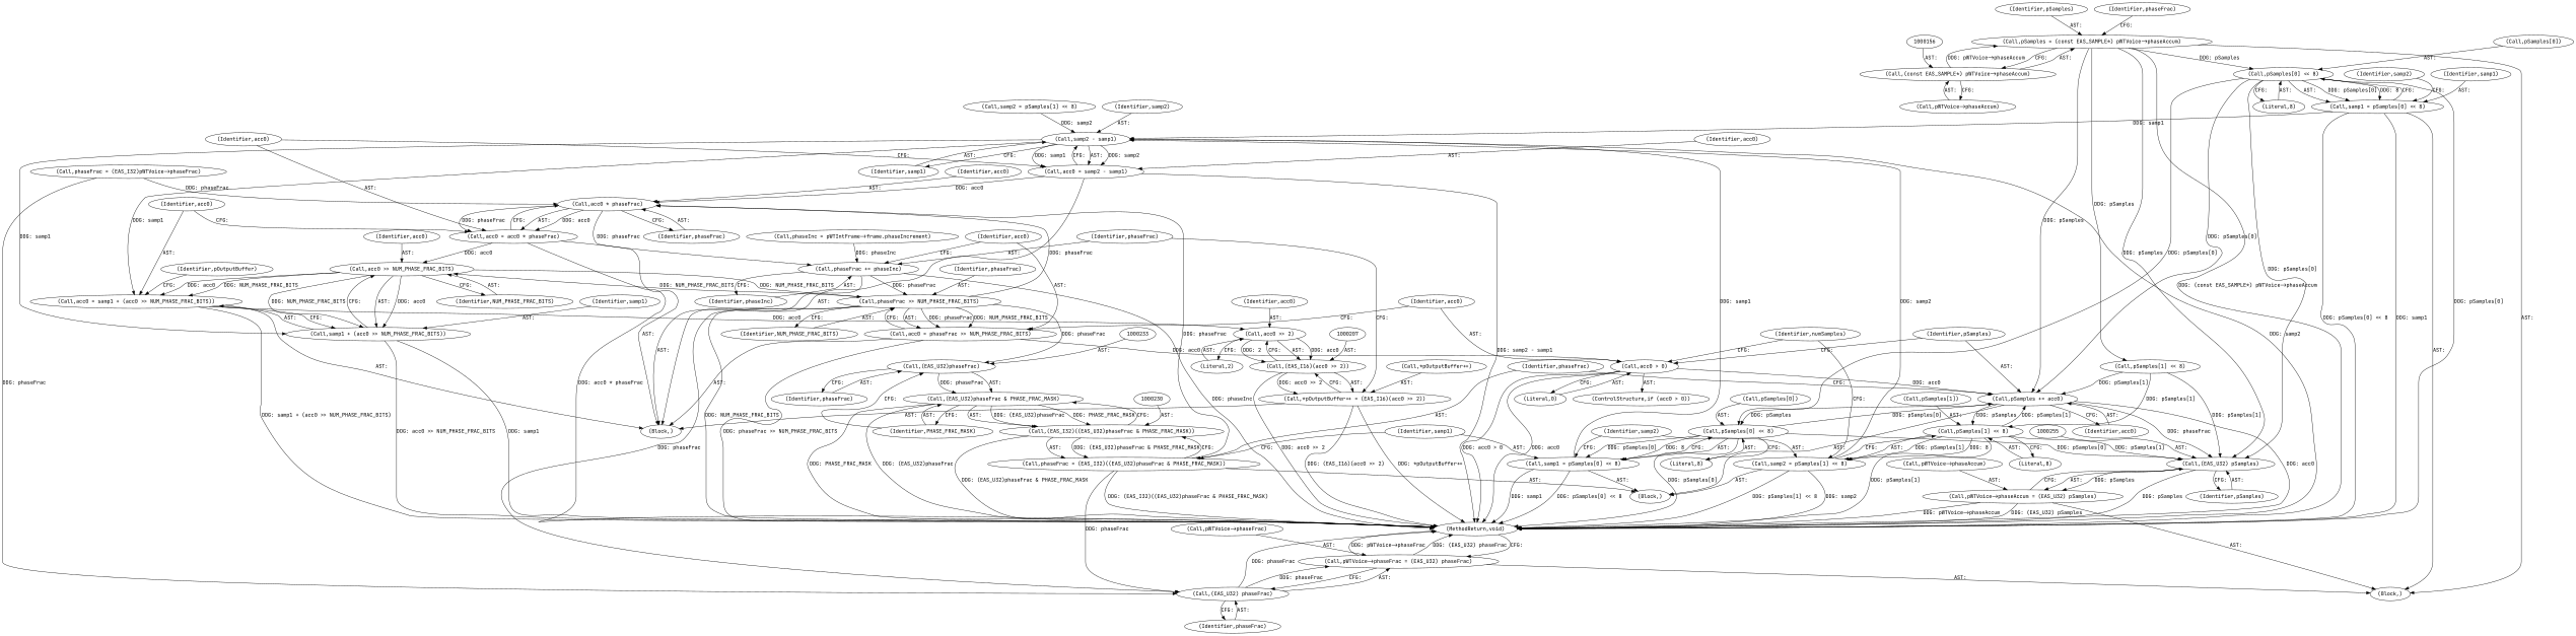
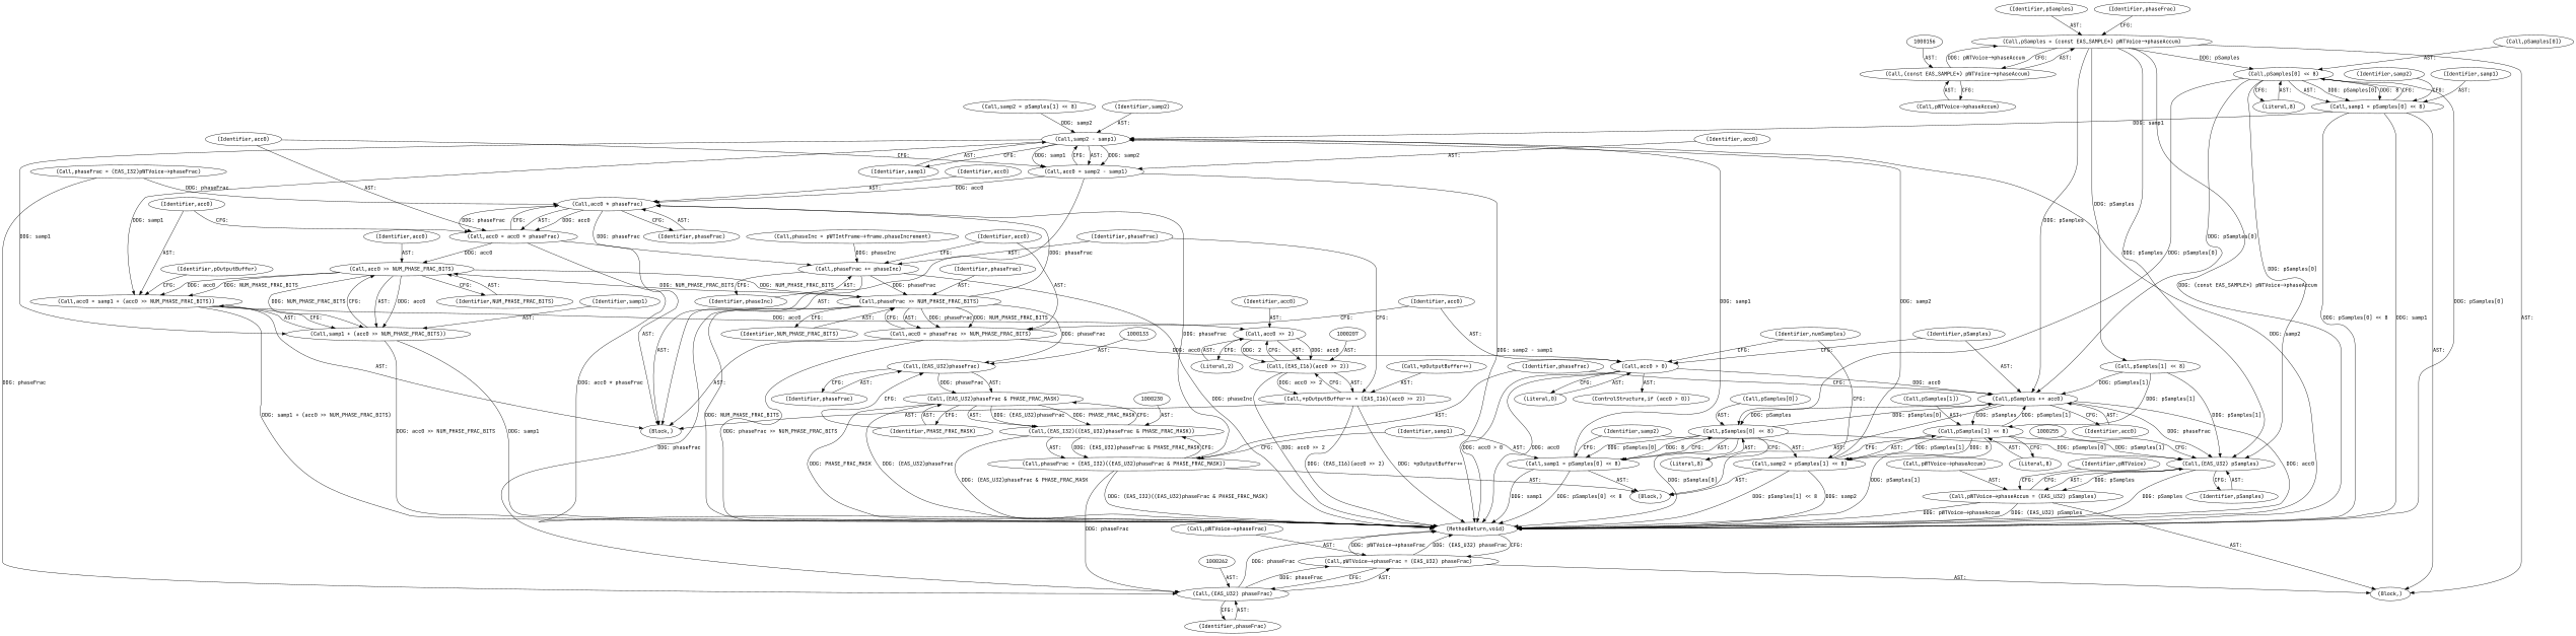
  digraph {
    fontname="JetBrains Mono"
    node [fontname="JetBrains Mono"]
    edge [fontname="JetBrains Mono"]
    n1 [label="(Call,pSamples[0] << 8)"]
    n2 [label="(Call,samp1 = pSamples[0] << 8)"]
    n3 [label="(Call,pSamples += acc0)"]
    n4 [label="(Call,pSamples[0] << 8)"]
    n5 [label="(Call,(EAS_U32) pSamples)"]
    n6 [label="(MethodReturn,void)"]
    n7 [label="(Literal,8)"]
    n8 [label="(Block,)"]
    n9 [label="(Call,samp2 - samp1)"]
    n10 [label="(Call,pSamples[1] << 8)"]
    n11 [label="(Identifier,acc0)"]
    n12 [label="(Block,)"]
    n13 [label="(Call,samp1 = pSamples[0] << 8)"]
    n14 [label="(Literal,8)"]
    n15 [label="(Call,pWTVoice->phaseAccum = (EAS_U32) pSamples)"]
    n16 [label="(Identifier,pSamples)"]
    n17 [label="(Call,pWTVoice->phaseFrac = (EAS_U32) phaseFrac)"]
    n18 [label="(Call,pSamples = (const EAS_SAMPLE*) pWTVoice->phaseAccum)"]
    n19 [label="(Call,(const EAS_SAMPLE*) pWTVoice->phaseAccum)"]
    n20 [label="(Call,pSamples[1] << 8)"]
    n21 [label="(Call,pWTVoice->phaseAccum)"]
    n22 [label="(Call,acc0 = samp2 - samp1)"]
    n23 [label="(Call,acc0 = samp1 + (acc0 >> NUM_PHASE_FRAC_BITS))"]
    n24 [label="(Call,samp1 + (acc0 >> NUM_PHASE_FRAC_BITS))"]
    n25 [label="(Identifier,samp1)"]
    n26 [label="(Call,acc0 * phaseFrac)"]
    n27 [label="(Block,)"]
    n28 [label="(Call,acc0 >> 2)"]
    n29 [label="(Call,acc0 >> NUM_PHASE_FRAC_BITS)"]
    n30 [label="(Call,acc0 = acc0 * phaseFrac)"]
    n31 [label="(Call,phaseFrac += phaseInc)"]
    n32 [label="(Identifier,phaseFrac)"]
    n33 [label="(Call,phaseFrac >> NUM_PHASE_FRAC_BITS)"]
    n34 [label="(Identifier,phaseInc)"]
    n35 [label="(Identifier,NUM_PHASE_FRAC_BITS)"]
    n36 [label="(Call,acc0 = phaseFrac >> NUM_PHASE_FRAC_BITS)"]
    n37 [label="(Call,(EAS_U32)phaseFrac)"]
    n38 [label="(Call,(EAS_U32) phaseFrac)"]
    n39 [label="(Identifier,NUM_PHASE_FRAC_BITS)"]
    n40 [label="(Call,(EAS_I16)(acc0 >> 2))"]
    n41 [label="(Literal,2)"]
    n42 [label="(Call,*pOutputBuffer++ = (EAS_I16)(acc0 >> 2))"]
    n43 [label="(Call,acc0 > 0)"]
    n44 [label="(Call,(EAS_U32)phaseFrac & PHASE_FRAC_MASK)"]
    n45 [label="(Identifier,phaseFrac)"]
    n46 [label="(Identifier,phaseFrac)"]
    n47 [label="(ControlStructure,if (acc0 > 0))"]
    n48 [label="(Literal,0)"]
    n49 [label="(Call,samp2 = pSamples[1] << 8)"]
    n50 [label="(Literal,8)"]
    n51 [label="(Call,(EAS_I32)((EAS_U32)phaseFrac & PHASE_FRAC_MASK))"]
    n52 [label="(Identifier,PHASE_FRAC_MASK)"]
    n53 [label="(Call,phaseFrac = (EAS_I32)((EAS_U32)phaseFrac & PHASE_FRAC_MASK))"]
    n54 [label="(Identifier,pSamples)"]
    n55 [label="(Call,pWTVoice->phaseAccum)"]
    n56 [label="(Identifier,acc0)"]
    n57 [label="(Identifier,samp2)"]
    n58 [label="(Identifier,samp1)"]
    n59 [label="(Identifier,acc0)"]
    n60 [label="(Identifier,phaseFrac)"]
    n61 [label="(Identifier,samp2)"]
    n62 [label="(Identifier,pSamples)"]
    n63 [label="(Call,pSamples[1])"]
    n64 [label="(Identifier,acc0)"]
    n65 [label="(Call,pSamples[0])"]
    n66 [label="(Call,phaseInc = pWTIntFrame->frame.phaseIncrement)"]
    n67 [label="(Identifier,samp1)"]
    n68 [label="(Identifier,phaseFrac)"]
    n69 [label="(Call,*pOutputBuffer++)"]
    n70 [label="(Identifier,acc0)"]
    n71 [label="(Identifier,phaseFrac)"]
    n72 [label="(Identifier,acc0)"]
    n73 [label="(Identifier,acc0)"]
    n74 [label="(Identifier,acc0)"]
    n75 [label="(Identifier,samp2)"]
    n76 [label="(Call,pSamples[0])"]
    n77 [label="(Identifier,acc0)"]
    n78 [label="(Call,pWTVoice->phaseFrac)"]
    n79 [label="(Call,phaseFrac = (EAS_I32)pWTVoice->phaseFrac)"]
    n80 [label="(Identifier,numSamples)"]
+   n81 [label="(Identifier,pWTVoice)"]
    n82 [label="(Identifier,pOutputBuffer)"]
    n83 [label="(Call,samp2 = pSamples[1] << 8)"]
    n84 [label="(Identifier,samp1)"]
    n85 [label="(Identifier,phaseFrac)"]
    1000156
    1000207
    1000255
-   1000233
+   1000233 [label=1000133]
    1000230
+   1000262
    n1 -> n2 [label="AST: "]
    n1 -> n2 [label="DDG: pSamples[0]"]
    n1 -> n2 [label="DDG: 8"]
    n1 -> n3 [label="DDG: pSamples[0]"]
    n1 -> n4 [label="DDG: pSamples[0]"]
    n1 -> n5 [label="DDG: pSamples[0]"]
    n1 -> n6 [label="DDG: pSamples[0]"]
    n1 -> n7 [label="CFG: "]
    n2 -> n1 [label="CFG: "]
    n2 -> n6 [label="DDG: samp1"]
    n2 -> n6 [label="DDG: pSamples[0] << 8"]
    n2 -> n8 [label="AST: "]
    n2 -> n9 [label="DDG: samp1"]
    n3 -> n4 [label="DDG: pSamples"]
    n3 -> n5 [label="DDG: phaseFrac"]
    n3 -> n6 [label="DDG: acc0"]
    n3 -> n10 [label="DDG: pSamples"]
    n3 -> n11 [label="CFG: "]
    n3 -> n12 [label="AST: "]
    n4 -> n3 [label="DDG: pSamples[0]"]
    n4 -> n5 [label="DDG: pSamples[0]"]
    n4 -> n6 [label="DDG: pSamples[0]"]
    n4 -> n13 [label="AST: "]
    n4 -> n13 [label="DDG: pSamples[0]"]
    n4 -> n13 [label="DDG: 8"]
    n4 -> n14 [label="CFG: "]
    n5 -> n6 [label="DDG: pSamples"]
    n5 -> n15 [label="AST: "]
    n5 -> n15 [label="DDG: pSamples"]
    n5 -> n16 [label="CFG: "]
    n6 -> n17 [label="CFG: "]
    n7 -> n1 [label="AST: "]
    n9 -> n6 [label="DDG: samp2"]
    n9 -> n22 [label="AST: "]
    n9 -> n22 [label="DDG: samp2"]
    n9 -> n22 [label="DDG: samp1"]
    n9 -> n23 [label="DDG: samp1"]
    n9 -> n24 [label="DDG: samp1"]
    n9 -> n25 [label="CFG: "]
    n10 -> n3 [label="DDG: pSamples[1]"]
    n10 -> n5 [label="DDG: pSamples[1]"]
    n10 -> n6 [label="DDG: pSamples[1]"]
    n10 -> n49 [label="AST: "]
    n10 -> n49 [label="DDG: pSamples[1]"]
    n10 -> n49 [label="DDG: 8"]
    n10 -> n50 [label="CFG: "]
    n11 -> n3 [label="AST: "]
    n13 -> n4 [label="CFG: "]
    n13 -> n6 [label="DDG: samp1"]
    n13 -> n6 [label="DDG: pSamples[0] << 8"]
    n13 -> n9 [label="DDG: samp1"]
    n13 -> n12 [label="AST: "]
    n14 -> n4 [label="AST: "]
    n15 -> n5 [label="CFG: "]
    n15 -> n6 [label="DDG: pWTVoice->phaseAccum"]
    n15 -> n6 [label="DDG: (EAS_U32) pSamples"]
    n15 -> n8 [label="AST: "]
    n16 -> n5 [label="AST: "]
    n17 -> n6 [label="DDG: pWTVoice->phaseFrac"]
    n17 -> n6 [label="DDG: (EAS_U32) phaseFrac"]
    n17 -> n8 [label="AST: "]
    n17 -> n38 [label="CFG: "]
    n18 -> n1 [label="DDG: pSamples"]
    n18 -> n3 [label="DDG: pSamples"]
    n18 -> n5 [label="DDG: pSamples"]
    n18 -> n6 [label="DDG: (const EAS_SAMPLE*) pWTVoice->phaseAccum"]
    n18 -> n8 [label="AST: "]
    n18 -> n19 [label="CFG: "]
    n18 -> n20 [label="DDG: pSamples"]
    n19 -> n18 [label="AST: "]
    n19 -> n18 [label="DDG: pWTVoice->phaseAccum"]
    n19 -> n21 [label="CFG: "]
    n20 -> n3 [label="DDG: pSamples[1]"]
    n20 -> n5 [label="DDG: pSamples[1]"]
    n20 -> n10 [label="DDG: pSamples[1]"]
    n21 -> n19 [label="AST: "]
    n22 -> n6 [label="DDG: samp2 - samp1"]
    n22 -> n9 [label="CFG: "]
    n22 -> n26 [label="DDG: acc0"]
    n22 -> n27 [label="AST: "]
    n23 -> n6 [label="DDG: samp1 + (acc0 >> NUM_PHASE_FRAC_BITS)"]
    n23 -> n24 [label="CFG: "]
    n23 -> n27 [label="AST: "]
    n23 -> n28 [label="DDG: acc0"]
    n24 -> n6 [label="DDG: acc0 >> NUM_PHASE_FRAC_BITS"]
    n24 -> n6 [label="DDG: samp1"]
    n24 -> n23 [label="AST: "]
    n24 -> n29 [label="CFG: "]
    n25 -> n9 [label="AST: "]
    n26 -> n30 [label="AST: "]
    n26 -> n30 [label="DDG: acc0"]
    n26 -> n30 [label="DDG: phaseFrac"]
    n26 -> n31 [label="DDG: phaseFrac"]
    n26 -> n32 [label="CFG: "]
    n28 -> n40 [label="AST: "]
    n28 -> n40 [label="DDG: acc0"]
    n28 -> n40 [label="DDG: 2"]
    n28 -> n41 [label="CFG: "]
    n29 -> n23 [label="DDG: acc0"]
    n29 -> n23 [label="DDG: NUM_PHASE_FRAC_BITS"]
    n29 -> n24 [label="AST: "]
    n29 -> n24 [label="DDG: acc0"]
    n29 -> n24 [label="DDG: NUM_PHASE_FRAC_BITS"]
    n29 -> n33 [label="DDG: NUM_PHASE_FRAC_BITS"]
    n29 -> n35 [label="CFG: "]
    n30 -> n6 [label="DDG: acc0 * phaseFrac"]
    n30 -> n26 [label="CFG: "]
    n30 -> n27 [label="AST: "]
    n30 -> n29 [label="DDG: acc0"]
    n31 -> n6 [label="DDG: phaseInc"]
    n31 -> n27 [label="AST: "]
    n31 -> n33 [label="DDG: phaseFrac"]
    n31 -> n34 [label="CFG: "]
    n32 -> n26 [label="AST: "]
    n33 -> n6 [label="DDG: NUM_PHASE_FRAC_BITS"]
    n33 -> n26 [label="DDG: phaseFrac"]
    n33 -> n29 [label="DDG: NUM_PHASE_FRAC_BITS"]
    n33 -> n36 [label="AST: "]
    n33 -> n36 [label="DDG: phaseFrac"]
    n33 -> n36 [label="DDG: NUM_PHASE_FRAC_BITS"]
    n33 -> n37 [label="DDG: phaseFrac"]
    n33 -> n38 [label="DDG: phaseFrac"]
    n33 -> n39 [label="CFG: "]
    n34 -> n31 [label="AST: "]
    n35 -> n29 [label="AST: "]
    n36 -> n6 [label="DDG: phaseFrac >> NUM_PHASE_FRAC_BITS"]
    n36 -> n27 [label="AST: "]
    n36 -> n33 [label="CFG: "]
    n36 -> n43 [label="DDG: acc0"]
    n37 -> n44 [label="AST: "]
    n37 -> n44 [label="DDG: phaseFrac"]
    n37 -> n45 [label="CFG: "]
    n38 -> n6 [label="DDG: phaseFrac"]
    n38 -> n17 [label="AST: "]
    n38 -> n17 [label="DDG: phaseFrac"]
    n38 -> n46 [label="CFG: "]
    n39 -> n33 [label="AST: "]
    n40 -> n6 [label="DDG: acc0 >> 2"]
    n40 -> n28 [label="CFG: "]
    n40 -> n42 [label="AST: "]
    n40 -> n42 [label="DDG: acc0 >> 2"]
    n41 -> n28 [label="AST: "]
    n42 -> n6 [label="DDG: (EAS_I16)(acc0 >> 2)"]
    n42 -> n6 [label="DDG: *pOutputBuffer++"]
    n42 -> n27 [label="AST: "]
    n42 -> n40 [label="CFG: "]
    n43 -> n3 [label="DDG: acc0"]
    n43 -> n6 [label="DDG: acc0"]
    n43 -> n6 [label="DDG: acc0 > 0"]
    n43 -> n47 [label="AST: "]
    n43 -> n48 [label="CFG: "]
    n44 -> n6 [label="DDG: PHASE_FRAC_MASK"]
    n44 -> n6 [label="DDG: (EAS_U32)phaseFrac"]
    n44 -> n51 [label="AST: "]
    n44 -> n51 [label="DDG: (EAS_U32)phaseFrac"]
    n44 -> n51 [label="DDG: PHASE_FRAC_MASK"]
    n44 -> n52 [label="CFG: "]
    n45 -> n37 [label="AST: "]
    n46 -> n38 [label="AST: "]
    n48 -> n43 [label="AST: "]
    n49 -> n6 [label="DDG: samp2"]
    n49 -> n6 [label="DDG: pSamples[1] << 8"]
    n49 -> n9 [label="DDG: samp2"]
    n49 -> n10 [label="CFG: "]
    n49 -> n12 [label="AST: "]
    n50 -> n10 [label="AST: "]
    n51 -> n6 [label="DDG: (EAS_U32)phaseFrac & PHASE_FRAC_MASK"]
    n51 -> n44 [label="CFG: "]
    n51 -> n53 [label="AST: "]
    n51 -> n53 [label="DDG: (EAS_U32)phaseFrac & PHASE_FRAC_MASK"]
    n52 -> n37 [label="CFG: "]
    n52 -> n44 [label="AST: "]
    n53 -> n6 [label="DDG: (EAS_I32)((EAS_U32)phaseFrac & PHASE_FRAC_MASK)"]
    n53 -> n12 [label="AST: "]
    n53 -> n26 [label="DDG: phaseFrac"]
    n53 -> n38 [label="DDG: phaseFrac"]
    n53 -> n51 [label="CFG: "]
    n54 -> n3 [label="AST: "]
    n54 -> n43 [label="CFG: "]
    n55 -> n15 [label="AST: "]
    n56 -> n23 [label="AST: "]
    n56 -> n30 [label="CFG: "]
    n57 -> n2 [label="CFG: "]
    n58 -> n24 [label="AST: "]
    n59 -> n31 [label="CFG: "]
    n59 -> n36 [label="AST: "]
    n60 -> n31 [label="AST: "]
    n60 -> n42 [label="CFG: "]
    n61 -> n9 [label="AST: "]
    n62 -> n18 [label="AST: "]
    n63 -> n10 [label="AST: "]
    n64 -> n26 [label="AST: "]
    n65 -> n4 [label="AST: "]
    n66 -> n31 [label="DDG: phaseInc"]
    n67 -> n2 [label="AST: "]
    n68 -> n18 [label="CFG: "]
    n69 -> n42 [label="AST: "]
    n70 -> n22 [label="CFG: "]
    n70 -> n30 [label="AST: "]
    n71 -> n3 [label="CFG: "]
    n71 -> n53 [label="AST: "]
    n72 -> n36 [label="CFG: "]
    n72 -> n43 [label="AST: "]
    n73 -> n29 [label="AST: "]
    n74 -> n28 [label="AST: "]
    n75 -> n13 [label="CFG: "]
    n75 -> n49 [label="AST: "]
    n76 -> n1 [label="AST: "]
    n77 -> n22 [label="AST: "]
    n78 -> n17 [label="AST: "]
    n79 -> n26 [label="DDG: phaseFrac"]
    n79 -> n38 [label="DDG: phaseFrac"]
    n80 -> n43 [label="CFG: "]
    n80 -> n49 [label="CFG: "]
+   n81 -> n15 [label="CFG: "]
    n82 -> n23 [label="CFG: "]
    n83 -> n9 [label="DDG: samp2"]
    n84 -> n13 [label="AST: "]
    n84 -> n53 [label="CFG: "]
    n85 -> n33 [label="AST: "]
    1000156 -> n19 [label="AST: "]
    1000207 -> n40 [label="AST: "]
-   1000255 -> n5 [label="AST: "]
+   1000255 -> n5 [label="CFG: "]
    1000233 -> n37 [label="AST: "]
    1000230 -> n51 [label="AST: "]
+   1000262 -> n38 [label="AST: "]
  }
